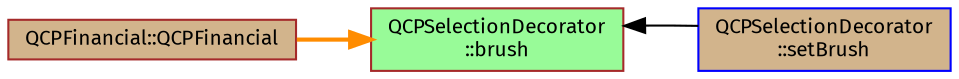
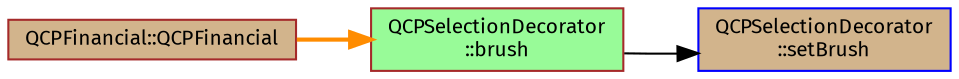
  digraph {
    fontname="Fira Sans"
    rankdir=LR
    node [color=brown fillcolor=tan fontname="Fira Sans" fontsize=10 shape=box style=filled]
    edge [fontname="Fira Sans" fontsize=10 labelfontname=Helvetica labelfontsize=10]
    n1 [fontcolor=black height=0.2 label="QCPFinancial::QCPFinancial" width=0.4]
    n2 [fillcolor=palegreen height=0.2 label="QCPSelectionDecorator\l::brush" width=0.4]
    n3 [color=blue height=0.2 label="QCPSelectionDecorator\l::setBrush" width=0.4]
    n1 -> n2 [color=darkorange style=bold]
-   n3 -> n2 [color=black style=solid]
+   n2 -> n3 [color=black style=solid]
  }
